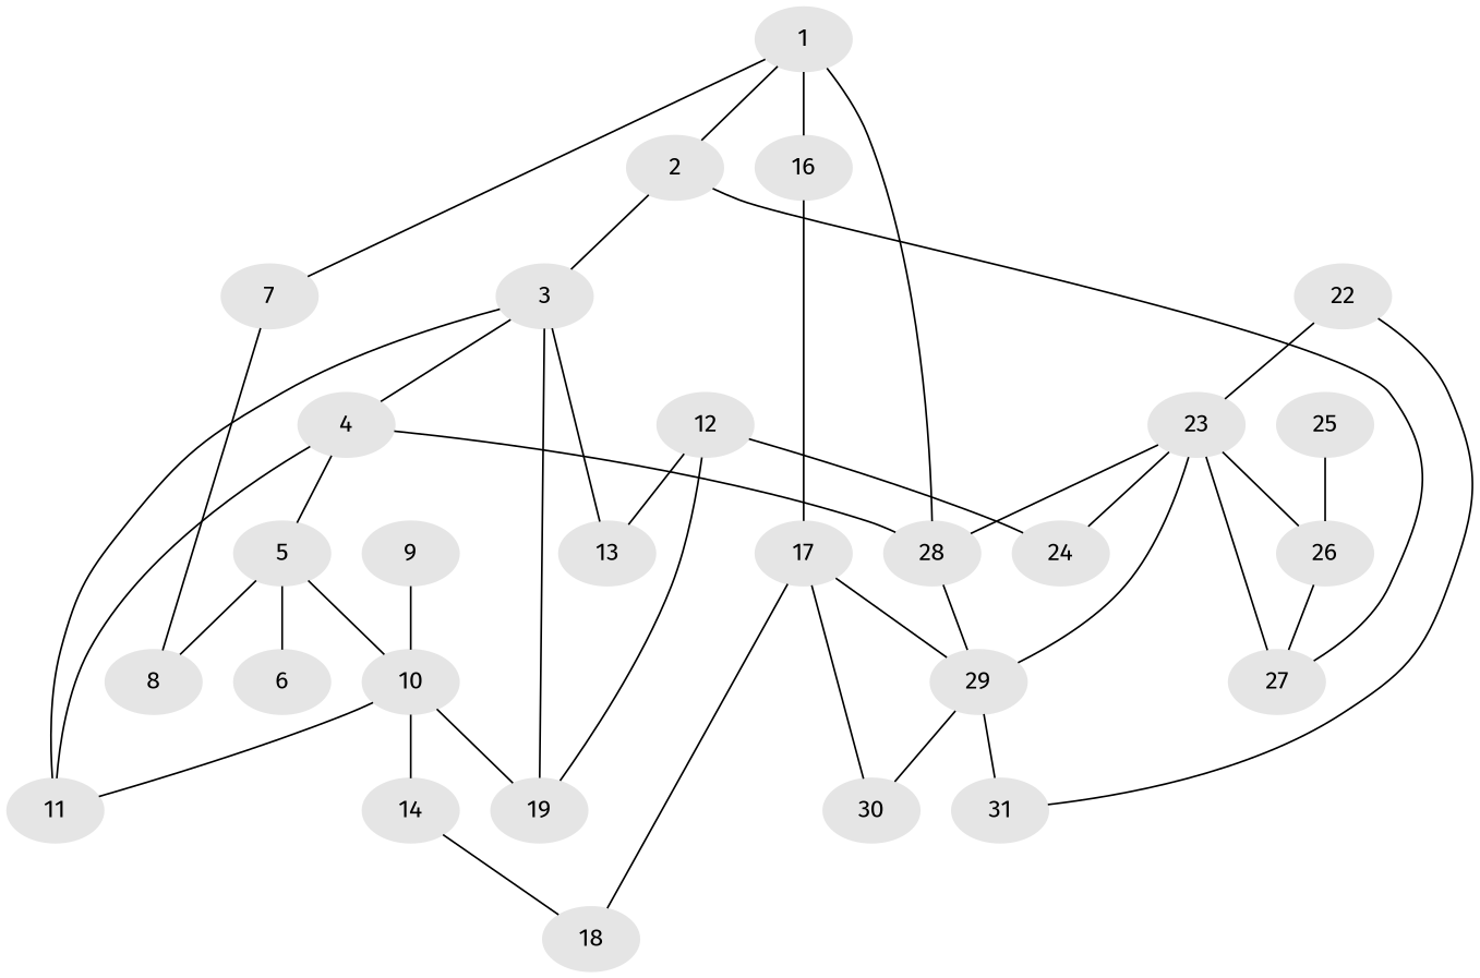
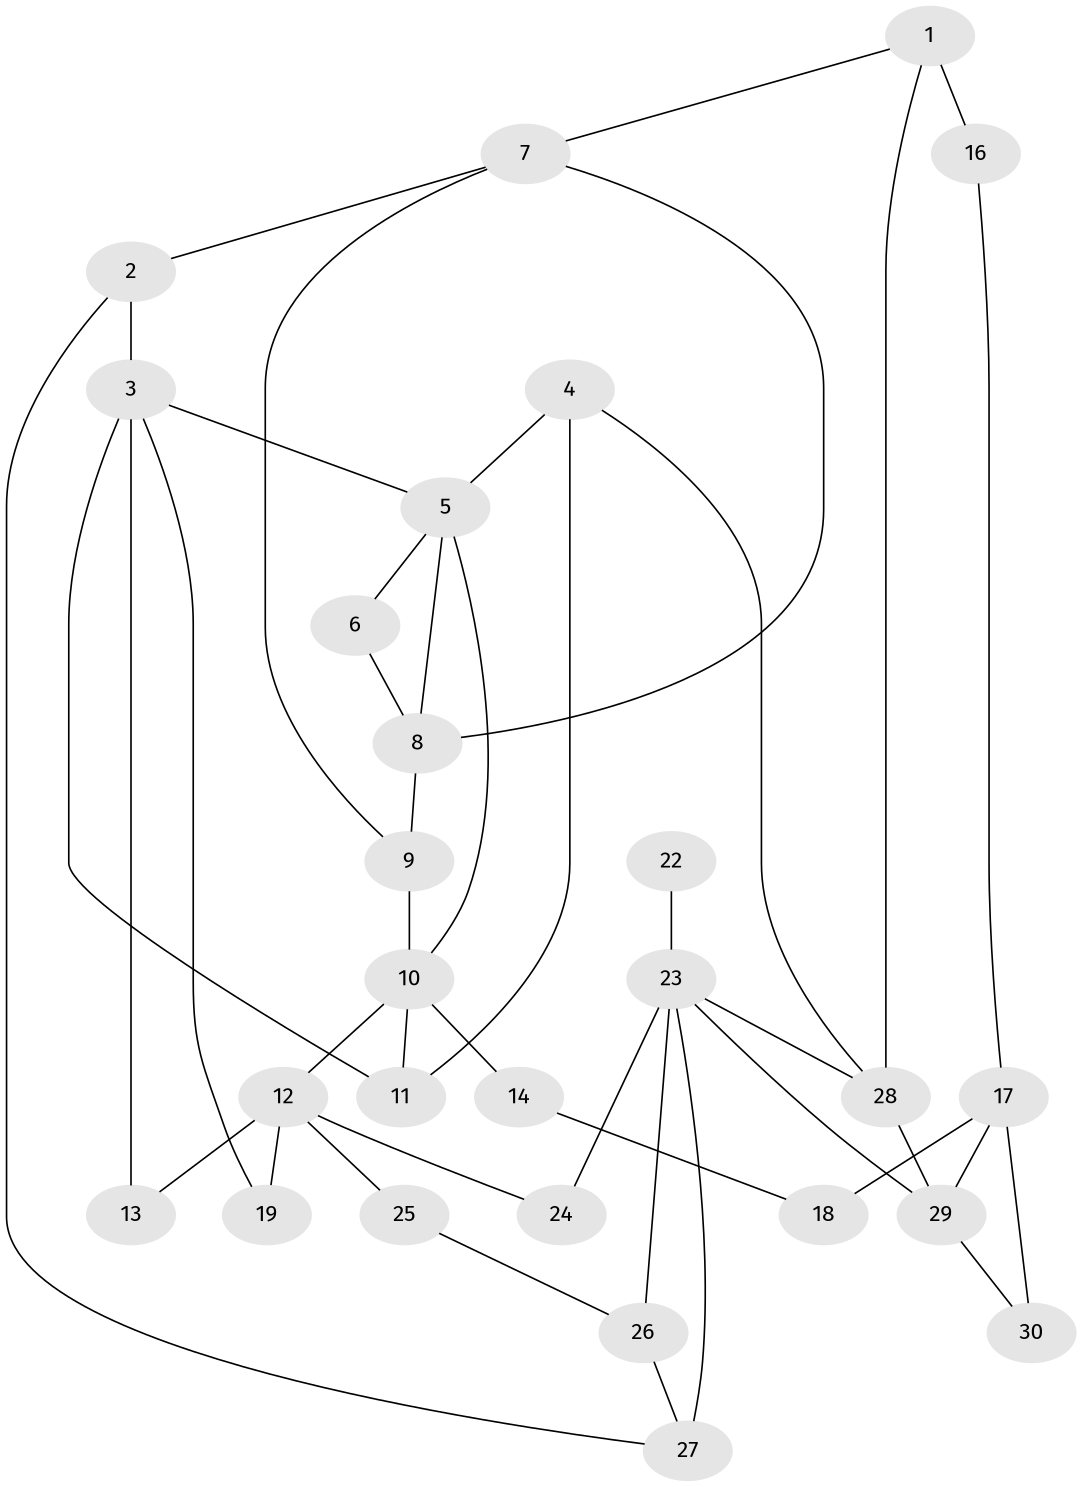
  graph {
    fontname="Fira Sans"
    node [color=gray90 fontname="Fira Sans" style=filled]
    edge [fontname="Fira Sans" weight=1.0]
    1
    2
    7
    16
    28
    3
    27
    8
    9
    17
    29
    4
    11
    13
    19
    5
    6
    10
    12
    14
    24
    25
    18
    26
    30
-   31
    22
    23
-   1 -- 2
+   7 -- 2
    1 -- 7
    1 -- 16 [weight=2.0]
    1 -- 28
    2 -- 3
    2 -- 27
    7 -- 8
+   7 -- 9
    16 -- 17
    28 -- 29
-   3 -- 4
+   3 -- 5
    3 -- 11
    3 -- 13 [weight=2.0]
    3 -- 19
+   8 -- 9
    9 -- 10
    17 -- 29
    17 -- 18
    17 -- 30 [weight=2.0]
    29 -- 30
-   29 -- 31 [weight=2.0]
    4 -- 28
    4 -- 11
    4 -- 5
    5 -- 8 [weight=2.0]
    5 -- 6 [weight=2.0]
    5 -- 10
+   6 -- 8
    10 -- 11
-   10 -- 19
+   10 -- 12
    10 -- 14
    12 -- 13
    12 -- 19
    12 -- 24
+   12 -- 25
    14 -- 18
    25 -- 26
    26 -- 27
-   22 -- 31
    22 -- 23
    23 -- 28
    23 -- 27 [weight=2.0]
    23 -- 29
    23 -- 24
    23 -- 26
  }
